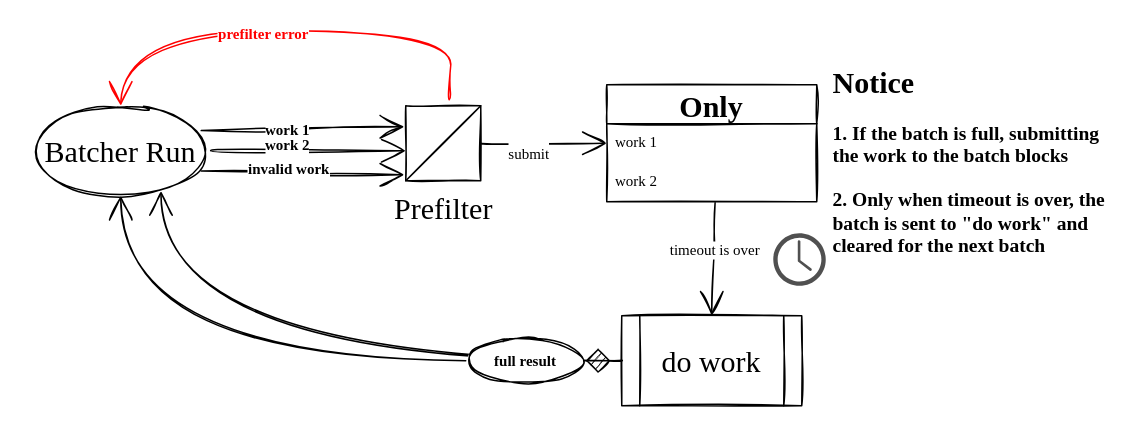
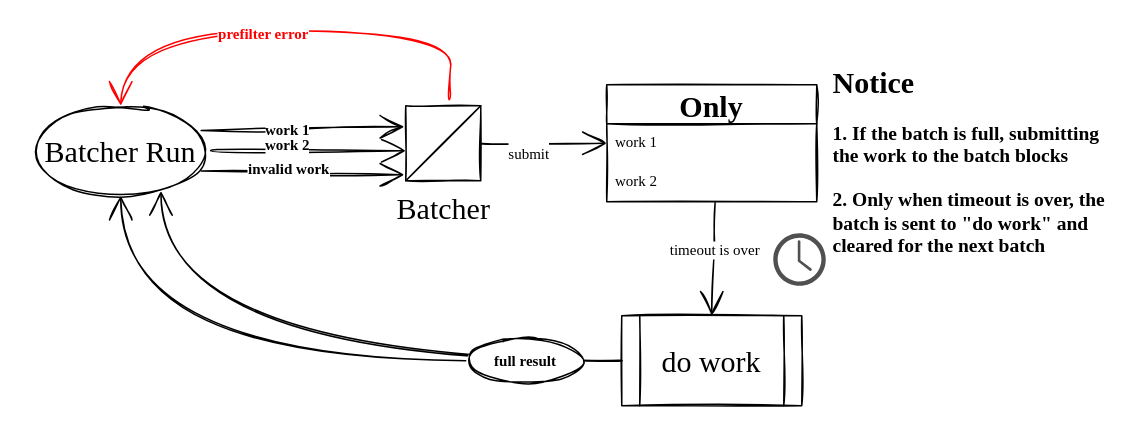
  <mxCell id="0" />
  <mxCell id="1" parent="0" />
  <mxCell id="2" style="edgeStyle=orthogonalEdgeStyle;curved=1;rounded=0;sketch=1;hachureGap=4;orthogonalLoop=1;jettySize=auto;html=1;exitX=1;exitY=0.25;exitDx=0;exitDy=0;entryX=-0.02;entryY=0.28;entryDx=0;entryDy=0;fontFamily=Architects Daughter;fontSource=https%3A%2F%2Ffonts.googleapis.com%2Fcss%3Ffamily%3DArchitects%2BDaughter;fontSize=16;endArrow=open;startSize=14;endSize=14;sourcePerimeterSpacing=8;targetPerimeterSpacing=8;entryPerimeter=0;" parent="1" source="8" target="19" edge="1"><mxGeometry relative="1" as="geometry" /></mxCell>
  <mxCell id="3" value="&lt;font style=&quot;font-size: 10px;&quot;&gt;&lt;b&gt;work 1&lt;/b&gt;&lt;/font&gt;" style="edgeLabel;html=1;align=center;verticalAlign=middle;resizable=0;points=[];fontSize=20;fontFamily=Architects Daughter;" parent="2" vertex="1" connectable="0"><mxGeometry x="-0.175" relative="1" as="geometry"><mxPoint y="-5" as="offset" /></mxGeometry></mxCell>
  <mxCell id="4" style="edgeStyle=orthogonalEdgeStyle;curved=1;rounded=0;sketch=1;hachureGap=4;orthogonalLoop=1;jettySize=auto;html=1;exitX=1;exitY=0.5;exitDx=0;exitDy=0;fontFamily=Architects Daughter;fontSource=https%3A%2F%2Ffonts.googleapis.com%2Fcss%3Ffamily%3DArchitects%2BDaughter;fontSize=16;endArrow=open;startSize=14;endSize=14;sourcePerimeterSpacing=8;targetPerimeterSpacing=8;" parent="1" source="8" edge="1"><mxGeometry relative="1" as="geometry"><mxPoint x="270" y="100" as="targetPoint" /><Array as="points"><mxPoint x="270" y="100" /></Array></mxGeometry></mxCell>
  <mxCell id="5" value="&lt;b&gt;work 2&lt;/b&gt;" style="edgeLabel;html=1;align=center;verticalAlign=middle;resizable=0;points=[];fontSize=10;fontFamily=Architects Daughter;" parent="4" vertex="1" connectable="0"><mxGeometry x="-0.14" y="4" relative="1" as="geometry"><mxPoint x="-6" y="-1" as="offset" /></mxGeometry></mxCell>
  <mxCell id="6" style="edgeStyle=orthogonalEdgeStyle;curved=1;rounded=0;sketch=1;hachureGap=4;orthogonalLoop=1;jettySize=auto;html=1;exitX=1;exitY=0.75;exitDx=0;exitDy=0;entryX=-0.02;entryY=0.92;entryDx=0;entryDy=0;fontFamily=Architects Daughter;fontSource=https%3A%2F%2Ffonts.googleapis.com%2Fcss%3Ffamily%3DArchitects%2BDaughter;fontSize=16;endArrow=open;startSize=14;endSize=14;sourcePerimeterSpacing=8;targetPerimeterSpacing=8;entryPerimeter=0;" parent="1" source="8" target="19" edge="1"><mxGeometry relative="1" as="geometry" /></mxCell>
  <mxCell id="7" value="&lt;b&gt;invalid work&lt;/b&gt;" style="edgeLabel;html=1;align=center;verticalAlign=middle;resizable=0;points=[];fontSize=10;fontFamily=Architects Daughter;" parent="6" vertex="1" connectable="0"><mxGeometry x="-0.158" y="2" relative="1" as="geometry"><mxPoint as="offset" /></mxGeometry></mxCell>
  <mxCell id="8" value="Batcher Run" style="ellipse;whiteSpace=wrap;html=1;sketch=1;hachureGap=4;fontFamily=Architects Daughter;fontSource=https%3A%2F%2Ffonts.googleapis.com%2Fcss%3Ffamily%3DArchitects%2BDaughter;fontSize=20;" parent="1" vertex="1"><mxGeometry x="20" y="70" width="120" height="60" as="geometry" /></mxCell>
  <mxCell id="9" style="edgeStyle=orthogonalEdgeStyle;curved=1;rounded=0;sketch=1;hachureGap=4;orthogonalLoop=1;jettySize=auto;html=1;exitX=0.516;exitY=1.023;exitDx=0;exitDy=0;entryX=0.5;entryY=0;entryDx=0;entryDy=0;fontFamily=Architects Daughter;fontSource=https%3A%2F%2Ffonts.googleapis.com%2Fcss%3Ffamily%3DArchitects%2BDaughter;fontSize=20;endArrow=open;startSize=14;endSize=14;sourcePerimeterSpacing=8;targetPerimeterSpacing=8;exitPerimeter=0;" parent="1" source="24" target="14" edge="1"><mxGeometry relative="1" as="geometry"><mxPoint x="490" y="160" as="sourcePoint" /></mxGeometry></mxCell>
  <mxCell id="10" value="timeout is over" style="edgeLabel;html=1;align=center;verticalAlign=middle;resizable=0;points=[];fontSize=10;fontFamily=Architects Daughter;" parent="9" vertex="1" connectable="0"><mxGeometry x="-0.2" y="-1" relative="1" as="geometry"><mxPoint as="offset" /></mxGeometry></mxCell>
  <mxCell id="11" value="" style="sketch=0;pointerEvents=1;shadow=0;dashed=0;html=1;strokeColor=none;fillColor=#505050;labelPosition=center;verticalLabelPosition=bottom;verticalAlign=top;outlineConnect=0;align=center;shape=mxgraph.office.concepts.clock;hachureGap=4;fontFamily=Architects Daughter;fontSource=https%3A%2F%2Ffonts.googleapis.com%2Fcss%3Ffamily%3DArchitects%2BDaughter;fontSize=10;" parent="1" vertex="1"><mxGeometry x="515" y="155" width="35" height="35" as="geometry" /></mxCell>
  <mxCell id="12" style="edgeStyle=orthogonalEdgeStyle;curved=1;rounded=0;sketch=1;hachureGap=4;orthogonalLoop=1;jettySize=auto;html=1;exitX=0;exitY=0.5;exitDx=0;exitDy=0;entryX=0.75;entryY=1;entryDx=0;entryDy=0;fontFamily=Architects Daughter;fontSource=https%3A%2F%2Ffonts.googleapis.com%2Fcss%3Ffamily%3DArchitects%2BDaughter;fontSize=10;endArrow=open;startSize=14;endSize=14;sourcePerimeterSpacing=8;targetPerimeterSpacing=8;" parent="1" source="14" target="8" edge="1"><mxGeometry relative="1" as="geometry" /></mxCell>
  <mxCell id="13" style="edgeStyle=orthogonalEdgeStyle;curved=1;rounded=0;sketch=1;hachureGap=4;orthogonalLoop=1;jettySize=auto;html=1;exitX=0;exitY=0.5;exitDx=0;exitDy=0;entryX=0.5;entryY=1;entryDx=0;entryDy=0;fontFamily=Architects Daughter;fontSource=https%3A%2F%2Ffonts.googleapis.com%2Fcss%3Ffamily%3DArchitects%2BDaughter;fontSize=10;endArrow=open;startSize=14;endSize=14;targetPerimeterSpacing=8;startArrow=none;" parent="1" source="20" target="8" edge="1"><mxGeometry relative="1" as="geometry" /></mxCell>
  <mxCell id="14" value="&lt;font style=&quot;font-size: 20px;&quot;&gt;do work&lt;/font&gt;" style="shape=process;whiteSpace=wrap;html=1;backgroundOutline=1;sketch=1;hachureGap=4;fontFamily=Architects Daughter;fontSource=https%3A%2F%2Ffonts.googleapis.com%2Fcss%3Ffamily%3DArchitects%2BDaughter;fontSize=10;" parent="1" vertex="1"><mxGeometry x="414" y="210" width="120" height="60" as="geometry" /></mxCell>
  <mxCell id="15" style="edgeStyle=orthogonalEdgeStyle;curved=1;rounded=0;sketch=1;hachureGap=4;orthogonalLoop=1;jettySize=auto;html=1;entryX=0.5;entryY=0;entryDx=0;entryDy=0;fontFamily=Architects Daughter;fontSource=https%3A%2F%2Ffonts.googleapis.com%2Fcss%3Ffamily%3DArchitects%2BDaughter;fontSize=10;endArrow=open;startSize=14;endSize=14;sourcePerimeterSpacing=8;targetPerimeterSpacing=8;exitX=0.58;exitY=-0.08;exitDx=0;exitDy=0;exitPerimeter=0;strokeColor=#FF0000;" parent="1" source="19" target="8" edge="1"><mxGeometry relative="1" as="geometry"><Array as="points"><mxPoint x="300" y="66" /><mxPoint x="300" y="20" /><mxPoint x="80" y="20" /></Array></mxGeometry></mxCell>
  <mxCell id="16" value="&lt;b&gt;&lt;font color=&quot;#ff0000&quot;&gt;prefilter error&lt;/font&gt;&lt;/b&gt;" style="edgeLabel;html=1;align=center;verticalAlign=middle;resizable=0;points=[];fontSize=10;fontFamily=Architects Daughter;" parent="15" vertex="1" connectable="0"><mxGeometry x="0.091" y="1" relative="1" as="geometry"><mxPoint as="offset" /></mxGeometry></mxCell>
  <mxCell id="17" style="edgeStyle=orthogonalEdgeStyle;curved=1;rounded=0;sketch=1;hachureGap=4;orthogonalLoop=1;jettySize=auto;html=1;exitX=1;exitY=0.5;exitDx=0;exitDy=0;exitPerimeter=0;entryX=0;entryY=0.5;entryDx=0;entryDy=0;fontFamily=Architects Daughter;fontSource=https%3A%2F%2Ffonts.googleapis.com%2Fcss%3Ffamily%3DArchitects%2BDaughter;fontSize=20;fontColor=#000000;endArrow=open;startSize=14;endSize=14;sourcePerimeterSpacing=8;targetPerimeterSpacing=8;strokeColor=#000000;" parent="1" source="19" target="23" edge="1"><mxGeometry relative="1" as="geometry" /></mxCell>
  <mxCell id="18" value="&lt;font style=&quot;font-size: 10px;&quot;&gt;submit&lt;/font&gt;" style="edgeLabel;html=1;align=center;verticalAlign=middle;resizable=0;points=[];fontSize=20;fontFamily=Architects Daughter;fontColor=#000000;" parent="17" vertex="1" connectable="0"><mxGeometry x="-0.272" y="-2" relative="1" as="geometry"><mxPoint as="offset" /></mxGeometry></mxCell>
- <mxCell id="19" value="Prefilter" style="verticalLabelPosition=bottom;align=center;dashed=0;html=1;verticalAlign=top;shape=mxgraph.pid.filters.filter;sketch=1;hachureGap=4;fontFamily=Architects Daughter;fontSource=https%3A%2F%2Ffonts.googleapis.com%2Fcss%3Ffamily%3DArchitects%2BDaughter;fontSize=20;" parent="1" vertex="1"><mxGeometry x="270" y="70" width="50" height="50" as="geometry" /></mxCell>
+ <mxCell id="19" value="Batcher" style="verticalLabelPosition=bottom;align=center;dashed=0;html=1;verticalAlign=top;shape=mxgraph.pid.filters.filter;sketch=1;hachureGap=4;fontFamily=Architects Daughter;fontSource=https%3A%2F%2Ffonts.googleapis.com%2Fcss%3Ffamily%3DArchitects%2BDaughter;fontSize=20;" parent="1" vertex="1"><mxGeometry x="270" y="70" width="50" height="50" as="geometry" /></mxCell>
  <mxCell id="20" value="&lt;b&gt;full result&lt;/b&gt;" style="ellipse;whiteSpace=wrap;html=1;sketch=1;hachureGap=4;fontFamily=Architects Daughter;fontSource=https%3A%2F%2Ffonts.googleapis.com%2Fcss%3Ffamily%3DArchitects%2BDaughter;fontSize=10;" parent="1" vertex="1"><mxGeometry x="310" y="225" width="80" height="30" as="geometry" /></mxCell>
- <mxCell id="21" value="" style="edgeStyle=orthogonalEdgeStyle;curved=1;rounded=0;sketch=1;hachureGap=4;orthogonalLoop=1;jettySize=auto;html=1;exitX=0;exitY=0.5;exitDx=0;exitDy=0;entryX=1;entryY=0.5;entryDx=0;entryDy=0;fontFamily=Architects Daughter;fontSource=https%3A%2F%2Ffonts.googleapis.com%2Fcss%3Ffamily%3DArchitects%2BDaughter;fontSize=10;endArrow=diamond;startSize=14;endSize=14;sourcePerimeterSpacing=8;" parent="1" source="14" target="20" edge="1"><mxGeometry relative="1" as="geometry"><mxPoint x="414" y="240" as="sourcePoint" /><mxPoint x="80" y="130" as="targetPoint" /></mxGeometry></mxCell>
+ <mxCell id="21" value="" style="edgeStyle=orthogonalEdgeStyle;curved=1;rounded=0;sketch=1;hachureGap=4;orthogonalLoop=1;jettySize=auto;html=1;exitX=0;exitY=0.5;exitDx=0;exitDy=0;entryX=1;entryY=0.5;entryDx=0;entryDy=0;fontFamily=Architects Daughter;fontSource=https%3A%2F%2Ffonts.googleapis.com%2Fcss%3Ffamily%3DArchitects%2BDaughter;fontSize=10;endArrow=none;startSize=14;endSize=14;sourcePerimeterSpacing=8;" parent="1" source="14" target="20" edge="1"><mxGeometry relative="1" as="geometry"><mxPoint x="414" y="240" as="sourcePoint" /><mxPoint x="80" y="130" as="targetPoint" /></mxGeometry></mxCell>
  <mxCell id="22" value="Only" style="swimlane;fontStyle=1;childLayout=stackLayout;horizontal=1;startSize=26;fillColor=none;horizontalStack=0;resizeParent=1;resizeParentMax=0;resizeLast=0;collapsible=1;marginBottom=0;sketch=1;hachureGap=4;fontFamily=Architects Daughter;fontSource=https%3A%2F%2Ffonts.googleapis.com%2Fcss%3Ffamily%3DArchitects%2BDaughter;fontSize=20;fontColor=#000000;" parent="1" vertex="1"><mxGeometry x="404" y="56" width="140" height="78" as="geometry" /></mxCell>
  <mxCell id="23" value="work 1" style="text;strokeColor=none;fillColor=none;align=left;verticalAlign=top;spacingLeft=4;spacingRight=4;overflow=hidden;rotatable=0;points=[[0,0.5],[1,0.5]];portConstraint=eastwest;sketch=1;hachureGap=4;fontFamily=Architects Daughter;fontSource=https%3A%2F%2Ffonts.googleapis.com%2Fcss%3Ffamily%3DArchitects%2BDaughter;fontSize=10;fontColor=#000000;" parent="22" vertex="1"><mxGeometry y="26" width="140" height="26" as="geometry" /></mxCell>
  <mxCell id="24" value="work 2" style="text;strokeColor=none;fillColor=none;align=left;verticalAlign=top;spacingLeft=4;spacingRight=4;overflow=hidden;rotatable=0;points=[[0,0.5],[1,0.5]];portConstraint=eastwest;sketch=1;hachureGap=4;fontFamily=Architects Daughter;fontSource=https%3A%2F%2Ffonts.googleapis.com%2Fcss%3Ffamily%3DArchitects%2BDaughter;fontSize=10;fontColor=#000000;" parent="22" vertex="1"><mxGeometry y="52" width="140" height="26" as="geometry" /></mxCell>
  <mxCell id="25" value="&lt;h1&gt;Notice&lt;/h1&gt;&lt;p style=&quot;font-size: 13px;&quot;&gt;&lt;font style=&quot;font-size: 13px;&quot;&gt;&lt;b&gt;1. If the batch is full, submitting the work to the batch blocks&lt;/b&gt;&lt;/font&gt;&lt;/p&gt;&lt;p style=&quot;font-size: 13px;&quot;&gt;&lt;font style=&quot;font-size: 13px;&quot;&gt;&lt;b&gt;2. Only when timeout is over, the batch is sent to &quot;do work&quot; and cleared for the next batch&amp;nbsp;&lt;/b&gt;&lt;/font&gt;&lt;/p&gt;" style="text;html=1;strokeColor=none;fillColor=none;spacing=5;spacingTop=-20;whiteSpace=wrap;overflow=hidden;rounded=0;sketch=1;hachureGap=4;fontFamily=Architects Daughter;fontSource=https%3A%2F%2Ffonts.googleapis.com%2Fcss%3Ffamily%3DArchitects%2BDaughter;fontSize=10;fontColor=#000000;" parent="1" vertex="1"><mxGeometry x="550" y="40" width="190" height="170" as="geometry" /></mxCell>
